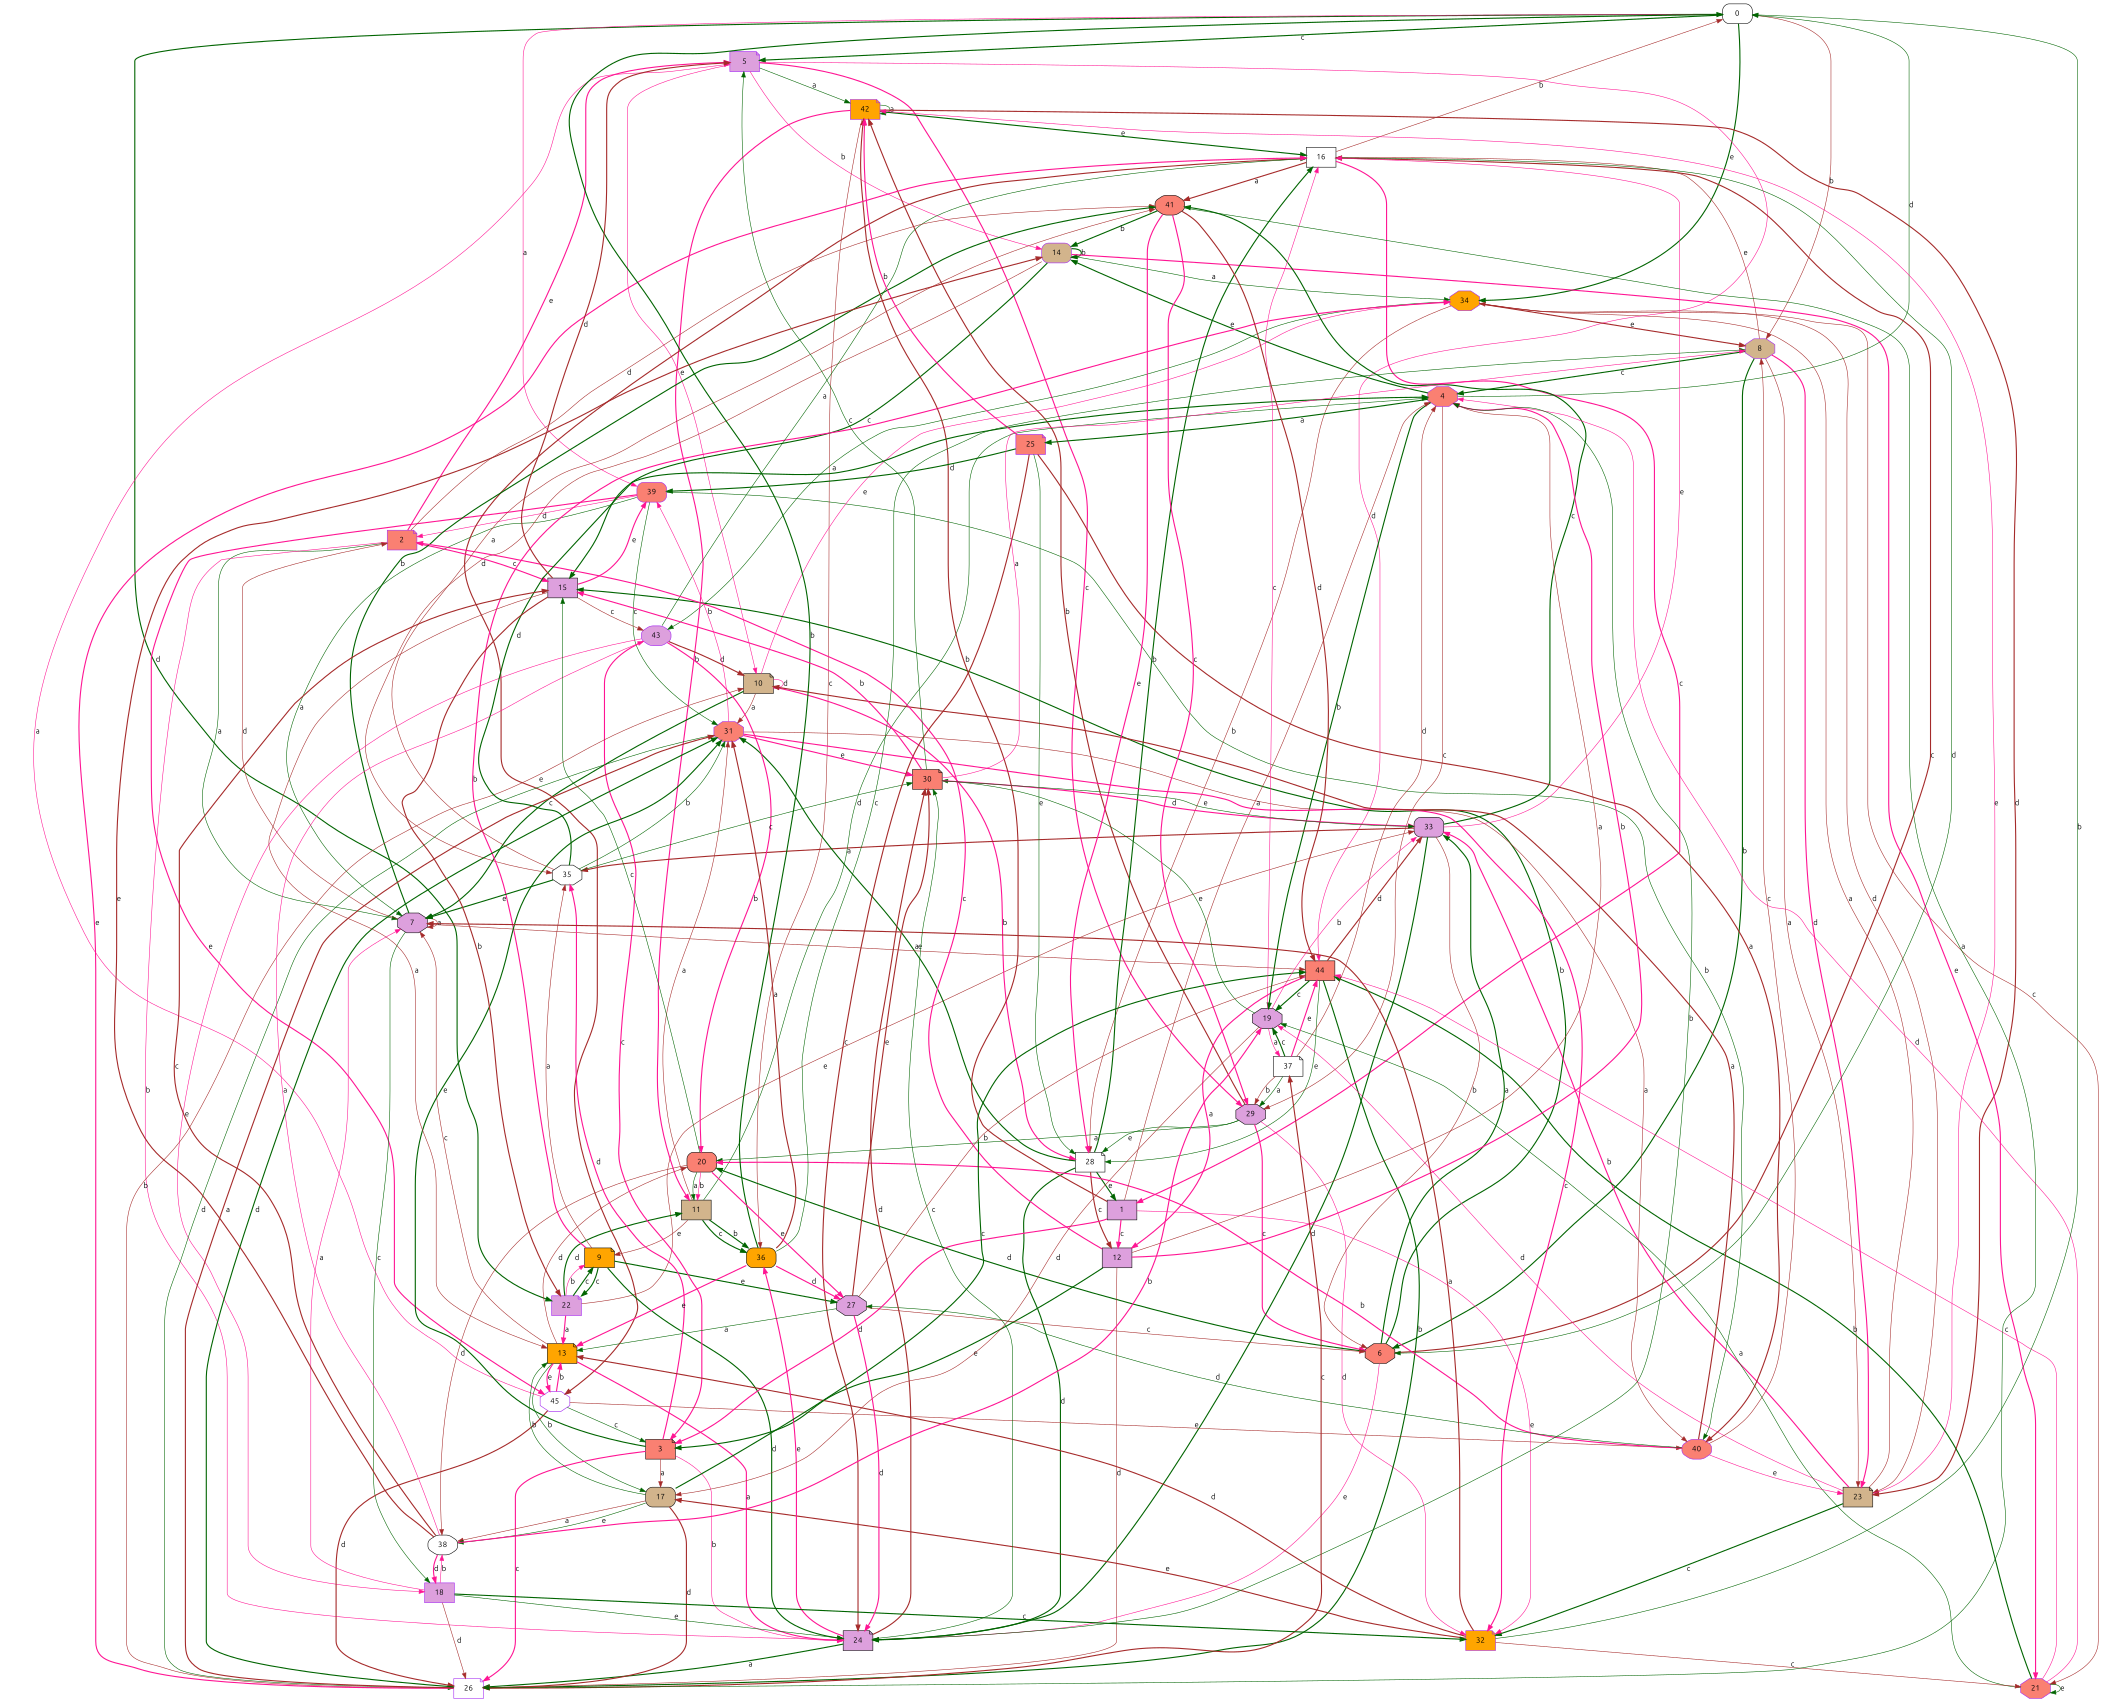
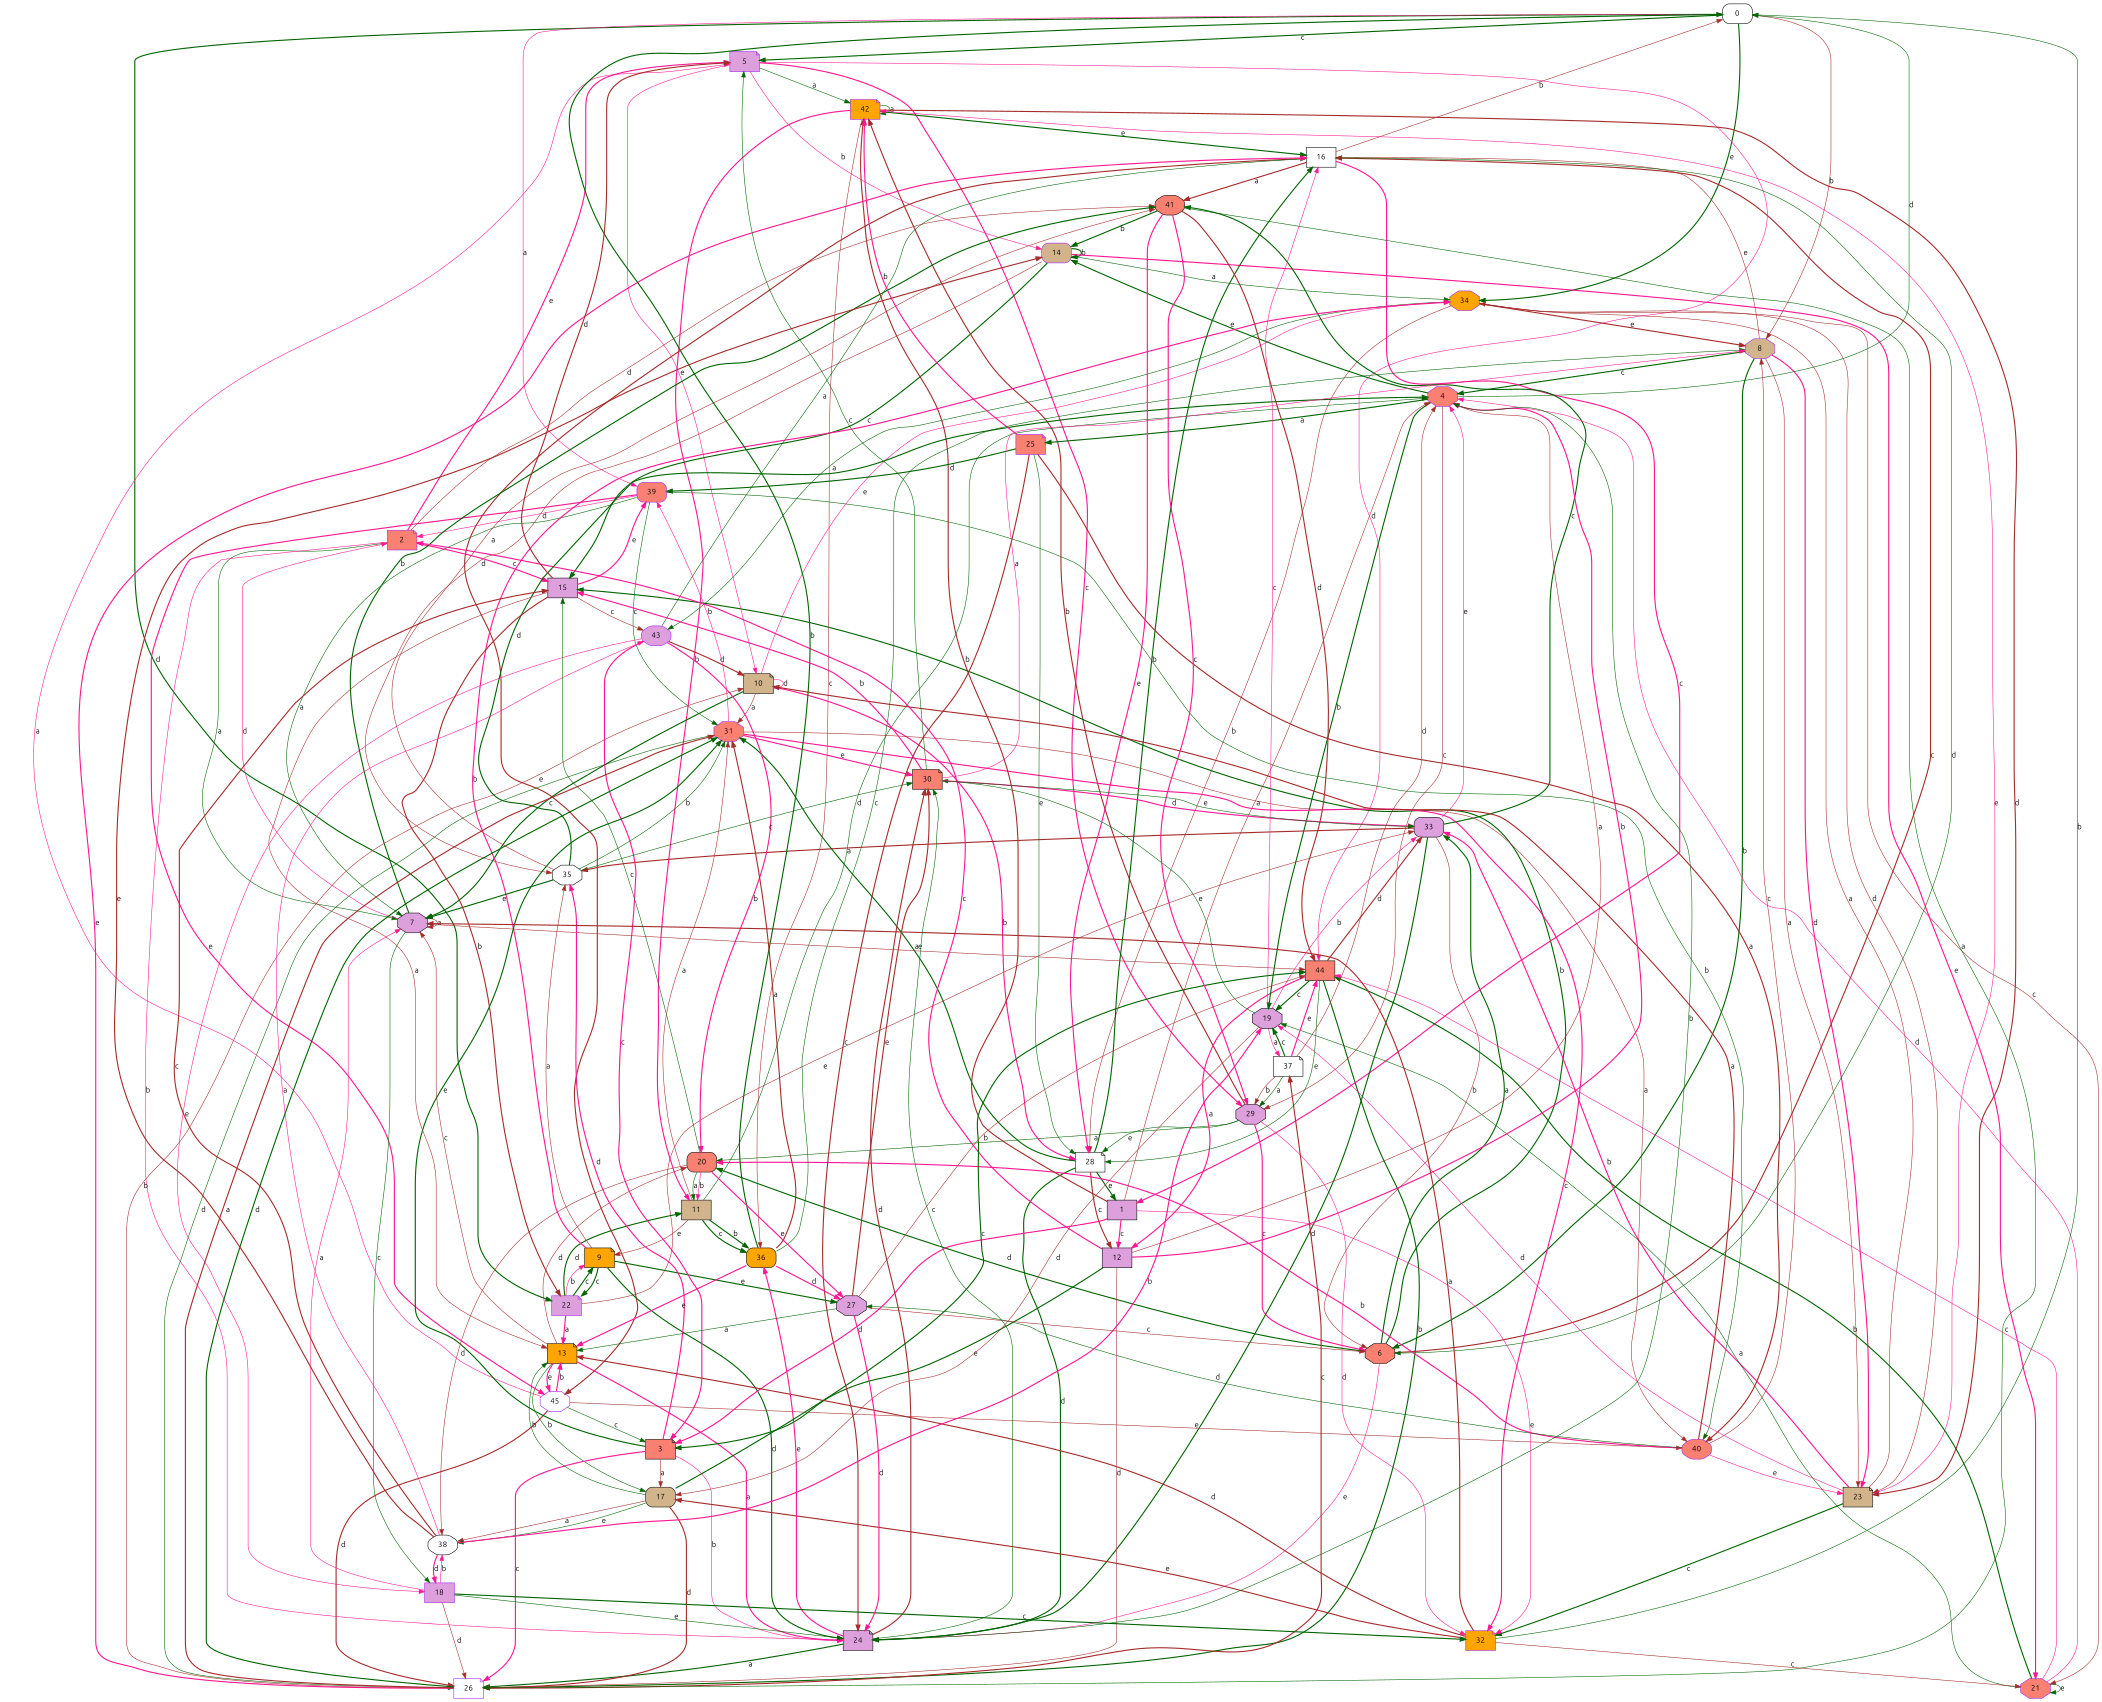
  digraph {
    fontname=Ubuntu
    rankdir=TB
    node [color=black fillcolor=plum fontname=Ubuntu shape=note style=filled]
    edge [color=darkgreen fontname=Ubuntu style=bold]
    n1 [fillcolor=white label=0 shape=box style="rounded,filled"]
    n2 [color=purple label=5 style="rounded,filled"]
    n3 [color=purple fillcolor=tan label=8 shape=octagon]
    n4 [color=purple label=22]
    n5 [color=purple fillcolor=orange label=34 shape=octagon]
    n6 [color=purple fillcolor=salmon label=39 shape=box style="rounded,filled"]
    n7 [color=purple fillcolor=orange label=42]
    n8 [color=purple fillcolor=tan label=14 shape=box style="rounded,filled"]
    n9 [label=29 shape=octagon]
    n10 [fillcolor=tan label=10 style="rounded,filled"]
    n11 [fillcolor=salmon label=44 shape=box]
    n12 [color=purple fillcolor=salmon label=4 shape=octagon]
    n13 [fillcolor=salmon label=6 shape=octagon]
    n14 [fillcolor=white label=16 shape=box]
    n15 [fillcolor=tan label=23 style="rounded,filled"]
    n16 [label=33 shape=box style="rounded,filled"]
    n17 [fillcolor=orange label=9]
    n18 [fillcolor=tan label=11 shape=box]
    n19 [fillcolor=orange label=13]
    n20 [fillcolor=white label=28 style="rounded,filled"]
    n21 [color=purple fillcolor=salmon label=21 shape=octagon]
    n22 [color=purple label=43 shape=octagon style="rounded,filled"]
    n23 [color=purple fillcolor=salmon label=2 style="rounded,filled"]
    n24 [label=7 shape=octagon]
    n25 [color=purple fillcolor=salmon label=31 shape=octagon]
    n26 [color=purple fillcolor=white label=45 shape=octagon]
    n27 [color=purple fillcolor=salmon label=40 shape=octagon style="rounded,filled"]
    n28 [label=1 shape=box]
    n29 [fillcolor=salmon label=3]
    n30 [label=12 shape=box]
    n31 [color=purple fillcolor=orange label=32 style="rounded,filled"]
    n32 [label=24 style="rounded,filled"]
    n33 [fillcolor=tan label=17 shape=box style="rounded,filled"]
    n34 [color=purple fillcolor=white label=26]
    n35 [fillcolor=white label=35 shape=octagon]
    n36 [label=19 shape=octagon]
    n37 [color=purple fillcolor=salmon label=25 style="rounded,filled"]
    n38 [fillcolor=orange label=36 shape=box style="rounded,filled"]
    n39 [label=15 shape=box]
    n40 [fillcolor=salmon label=41 shape=octagon style="rounded,filled"]
    n41 [color=purple label=18 shape=box]
    n42 [fillcolor=salmon label=30]
    n43 [fillcolor=white label=38 shape=octagon style="rounded,filled"]
    n44 [fillcolor=white label=37]
    n45 [fillcolor=salmon label=20 shape=box style="rounded,filled"]
    n46 [label=27 shape=octagon]
    n1 -> n2 [label=c]
    n1 -> n3 [color=brown label=b style=solid]
    n1 -> n4 [label=d]
    n1 -> n5 [label=e]
    n1 -> n6 [color=deeppink label=a style=solid]
    n2 -> n7 [label=a style=solid]
    n2 -> n8 [color=deeppink label=b style=solid]
    n2 -> n9 [color=deeppink label=c]
    n2 -> n10 [color=deeppink label=e style=solid]
    n2 -> n11 [color=deeppink label=d style=solid]
    n3 -> n12 [label=c]
    n3 -> n13 [label=b]
    n3 -> n14 [color=brown label=e style=solid]
    n3 -> n15 [color=brown label=a style=solid]
    n3 -> n15 [color=deeppink label=d]
    n4 -> n16 [color=brown label=e style=solid]
    n4 -> n17 [color=deeppink label=b style=solid]
    n4 -> n17 [label=c]
    n4 -> n18 [label=d]
    n4 -> n19 [color=deeppink label=a]
    n5 -> n3 [color=brown label=e]
    n5 -> n15 [color=brown label=d style=solid]
    n5 -> n20 [color=brown label=b style=solid]
    n5 -> n21 [color=brown label=c style=solid]
    n5 -> n22 [label=a style=solid]
    n6 -> n23 [color=deeppink label=d style=solid]
    n6 -> n24 [label=a style=solid]
    n6 -> n25 [label=c style=solid]
    n6 -> n26 [color=deeppink label=e]
    n6 -> n27 [label=b style=solid]
    n7 -> n7 [label=a style=solid]
    n7 -> n14 [label=e]
    n7 -> n15 [color=brown label=d]
    n7 -> n18 [color=deeppink label=b]
    n7 -> n38 [color=brown label=c style=solid]
    n8 -> n5 [label=a style=solid]
    n8 -> n8 [label=b]
    n8 -> n21 [color=deeppink label=e]
    n8 -> n35 [color=brown label=d style=solid]
    n8 -> n39 [label=c]
    n9 -> n7 [color=brown label=b]
    n9 -> n13 [color=deeppink label=c]
    n9 -> n20 [label=e style=solid]
    n9 -> n31 [color=deeppink label=d style=solid]
    n9 -> n45 [label=a style=solid]
    n10 -> n5 [color=deeppink label=e style=solid]
    n10 -> n10 [color=deeppink label=d style=solid]
    n10 -> n20 [color=deeppink label=b]
    n10 -> n24 [label=c]
    n10 -> n25 [color=brown label=a style=solid]
    n11 -> n16 [color=brown label=d]
    n11 -> n20 [label=e style=solid]
    n11 -> n30 [color=deeppink label=a]
    n11 -> n34 [label=b]
    n11 -> n36 [label=c]
    n12 -> n1 [label=d style=solid]
    n12 -> n8 [label=e]
    n12 -> n9 [color=brown label=c style=solid]
    n12 -> n36 [label=b]
    n12 -> n37 [label=a]
    n13 -> n14 [color=brown label=c]
    n13 -> n16 [label=a]
    n13 -> n32 [color=deeppink label=e style=solid]
    n13 -> n39 [label=b]
    n13 -> n45 [label=d]
    n14 -> n1 [color=brown label=b style=solid]
    n14 -> n13 [label=d style=solid]
    n14 -> n26 [color=brown label=e]
    n14 -> n28 [color=deeppink label=c]
    n14 -> n40 [color=brown label=a]
    n15 -> n5 [color=brown label=a style=solid]
    n15 -> n7 [color=deeppink label=e style=solid]
    n15 -> n16 [color=deeppink label=b]
    n15 -> n31 [label=c]
    n15 -> n36 [color=deeppink label=d style=solid]
-   n16 -> n14 [color=deeppink label=e style=solid]
+   n16 -> n12 [color=deeppink label=e style=solid]
    n16 -> n13 [color=brown label=b style=solid]
    n16 -> n32 [label=d]
    n16 -> n35 [color=brown label=a]
    n16 -> n40 [label=c]
    n17 -> n4 [label=c]
    n17 -> n5 [color=deeppink label=b]
    n17 -> n32 [label=d]
    n17 -> n35 [color=brown label=a style=solid]
    n17 -> n46 [label=e]
    n18 -> n12 [label=d style=solid]
    n18 -> n17 [color=brown label=e style=solid]
    n18 -> n25 [color=brown label=a style=solid]
    n18 -> n38 [label=b]
    n18 -> n38 [label=c]
    n19 -> n24 [color=brown label=c style=solid]
    n19 -> n26 [color=deeppink label=e]
    n19 -> n32 [color=deeppink label=a]
    n19 -> n33 [label=b style=solid]
    n19 -> n45 [color=brown label=d style=solid]
    n20 -> n14 [label=b]
    n20 -> n25 [label=a]
    n20 -> n28 [label=e]
    n20 -> n30 [color=brown label=c]
    n20 -> n32 [label=d]
    n21 -> n11 [label=b]
    n21 -> n11 [color=deeppink label=c style=solid]
    n21 -> n12 [color=deeppink label=d style=solid]
    n21 -> n21 [label=e style=solid]
    n21 -> n36 [label=a style=solid]
    n22 -> n10 [color=brown label=d]
    n22 -> n14 [label=a style=solid]
    n22 -> n29 [color=deeppink label=c]
    n22 -> n41 [color=deeppink label=e style=solid]
    n22 -> n45 [color=deeppink label=b]
    n23 -> n2 [color=deeppink label=e]
    n23 -> n24 [label=a style=solid]
    n23 -> n32 [color=deeppink label=b style=solid]
    n23 -> n39 [color=deeppink label=c]
    n23 -> n40 [color=brown label=d style=solid]
    n24 -> n11 [color=brown label=e style=solid]
-   n24 -> n23 [color=brown label=d style=solid]
+   n24 -> n23 [color=deeppink label=d style=solid]
    n24 -> n24 [color=brown label=a style=solid]
    n24 -> n40 [label=b]
    n24 -> n41 [label=c style=solid]
    n25 -> n6 [color=deeppink label=b style=solid]
    n25 -> n27 [color=brown label=a style=solid]
    n25 -> n31 [color=deeppink label=c]
    n25 -> n34 [label=d style=solid]
    n25 -> n42 [color=deeppink label=e]
    n26 -> n2 [color=deeppink label=a style=solid]
    n26 -> n19 [color=deeppink label=b]
    n26 -> n27 [color=brown label=e style=solid]
    n26 -> n29 [label=c style=solid]
    n26 -> n34 [color=brown label=d]
    n27 -> n3 [color=brown label=c style=solid]
    n27 -> n10 [color=brown label=a]
    n27 -> n15 [color=deeppink label=e style=solid]
    n27 -> n45 [color=deeppink label=b]
    n27 -> n46 [label=d style=solid]
    n28 -> n7 [color=brown label=b]
    n28 -> n12 [color=brown label=a style=solid]
    n28 -> n29 [color=deeppink label=d]
    n28 -> n30 [color=deeppink label=c]
    n28 -> n31 [color=deeppink label=e style=solid]
    n29 -> n25 [label=e]
    n29 -> n32 [color=deeppink label=b style=solid]
    n29 -> n33 [color=brown label=a style=solid]
    n29 -> n34 [color=deeppink label=c]
    n29 -> n35 [color=deeppink label=d]
    n30 -> n12 [color=brown label=a style=solid]
    n30 -> n12 [color=deeppink label=b]
    n30 -> n23 [color=deeppink label=c]
    n30 -> n29 [label=e]
    n30 -> n34 [color=brown label=d style=solid]
    n31 -> n1 [label=b style=solid]
    n31 -> n19 [color=brown label=d]
    n31 -> n21 [color=brown label=c style=solid]
    n31 -> n24 [color=brown label=a]
    n31 -> n33 [color=brown label=e]
    n32 -> n12 [label=b style=solid]
    n32 -> n34 [label=a]
    n32 -> n38 [color=deeppink label=e]
    n32 -> n42 [label=c style=solid]
    n32 -> n42 [color=brown label=d]
    n33 -> n11 [label=c]
    n33 -> n19 [label=b style=solid]
    n33 -> n34 [color=brown label=d]
    n33 -> n43 [color=brown label=a style=solid]
    n33 -> n43 [label=e style=solid]
    n34 -> n10 [color=brown label=b style=solid]
    n34 -> n14 [color=deeppink label=e]
    n34 -> n25 [color=brown label=a]
    n34 -> n25 [label=d]
    n34 -> n44 [color=brown label=c]
    n35 -> n12 [label=d]
    n35 -> n24 [label=e]
    n35 -> n25 [label=b style=solid]
    n35 -> n40 [color=brown label=a style=solid]
    n35 -> n42 [label=c style=solid]
    n36 -> n14 [color=deeppink label=c style=solid]
    n36 -> n16 [color=deeppink label=b style=solid]
    n36 -> n33 [color=brown label=d style=solid]
    n36 -> n42 [label=e style=solid]
    n36 -> n44 [color=deeppink label=a style=solid]
    n37 -> n6 [label=d]
    n37 -> n7 [color=deeppink label=b]
    n37 -> n20 [label=e style=solid]
    n37 -> n27 [color=brown label=a]
    n37 -> n32 [color=brown label=c]
    n38 -> n1 [label=b]
    n38 -> n3 [label=c style=solid]
    n38 -> n19 [color=deeppink label=e]
    n38 -> n25 [color=brown label=a]
    n38 -> n46 [color=deeppink label=d]
    n39 -> n2 [color=brown label=d]
    n39 -> n4 [color=brown label=b]
    n39 -> n6 [color=deeppink label=e]
    n39 -> n19 [color=brown label=a style=solid]
    n39 -> n22 [color=brown label=c style=solid]
    n40 -> n8 [label=b]
    n40 -> n9 [color=deeppink label=c]
    n40 -> n11 [color=brown label=d]
    n40 -> n20 [color=deeppink label=e]
    n40 -> n34 [label=a style=solid]
    n41 -> n24 [color=deeppink label=a style=solid]
    n41 -> n31 [label=c]
    n41 -> n32 [label=e style=solid]
    n41 -> n34 [color=brown label=d style=solid]
    n41 -> n43 [color=deeppink label=b style=solid]
    n42 -> n2 [label=c style=solid]
    n42 -> n3 [color=deeppink label=a style=solid]
    n42 -> n16 [color=deeppink label=d]
    n42 -> n16 [label=e style=solid]
    n42 -> n39 [color=deeppink label=b]
    n43 -> n8 [color=brown label=e]
    n43 -> n22 [color=deeppink label=a style=solid]
    n43 -> n36 [color=deeppink label=b]
    n43 -> n39 [color=brown label=c]
    n43 -> n41 [color=deeppink label=d]
    n44 -> n9 [label=a style=solid]
    n44 -> n9 [color=brown label=b style=solid]
    n44 -> n11 [color=deeppink label=e]
    n44 -> n12 [color=brown label=d style=solid]
    n44 -> n36 [label=c]
    n45 -> n18 [label=a style=solid]
    n45 -> n18 [color=deeppink label=b style=solid]
    n45 -> n39 [label=c style=solid]
    n45 -> n43 [color=brown label=d style=solid]
    n45 -> n46 [color=deeppink label=e]
    n46 -> n11 [color=brown label=b style=solid]
    n46 -> n13 [color=brown label=c style=solid]
    n46 -> n19 [label=a style=solid]
    n46 -> n32 [color=deeppink label=d]
    n46 -> n42 [color=brown label=e]
  }
